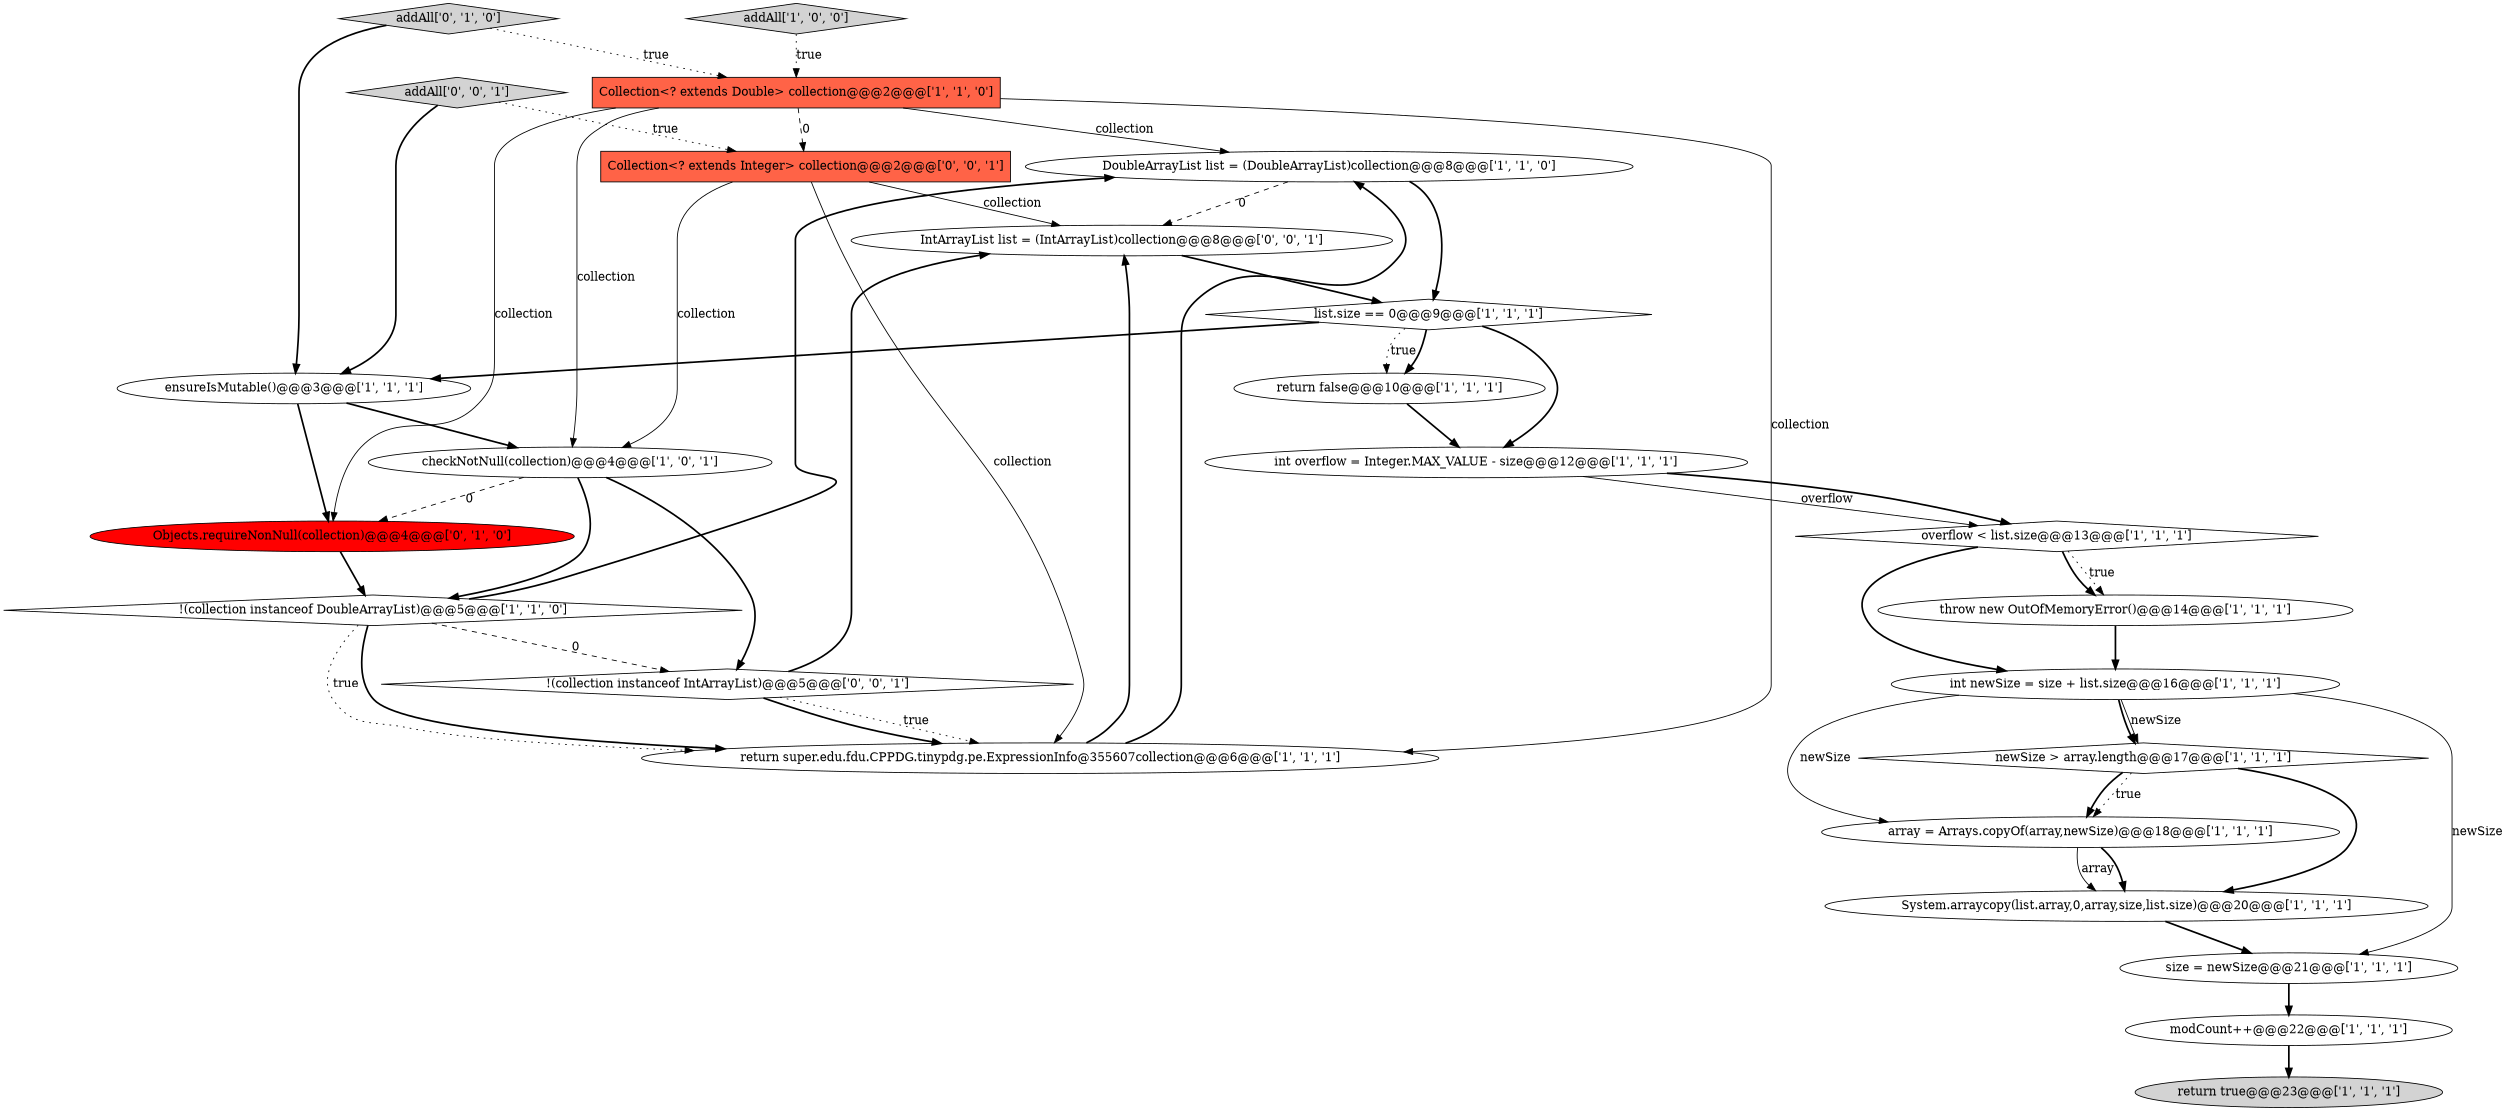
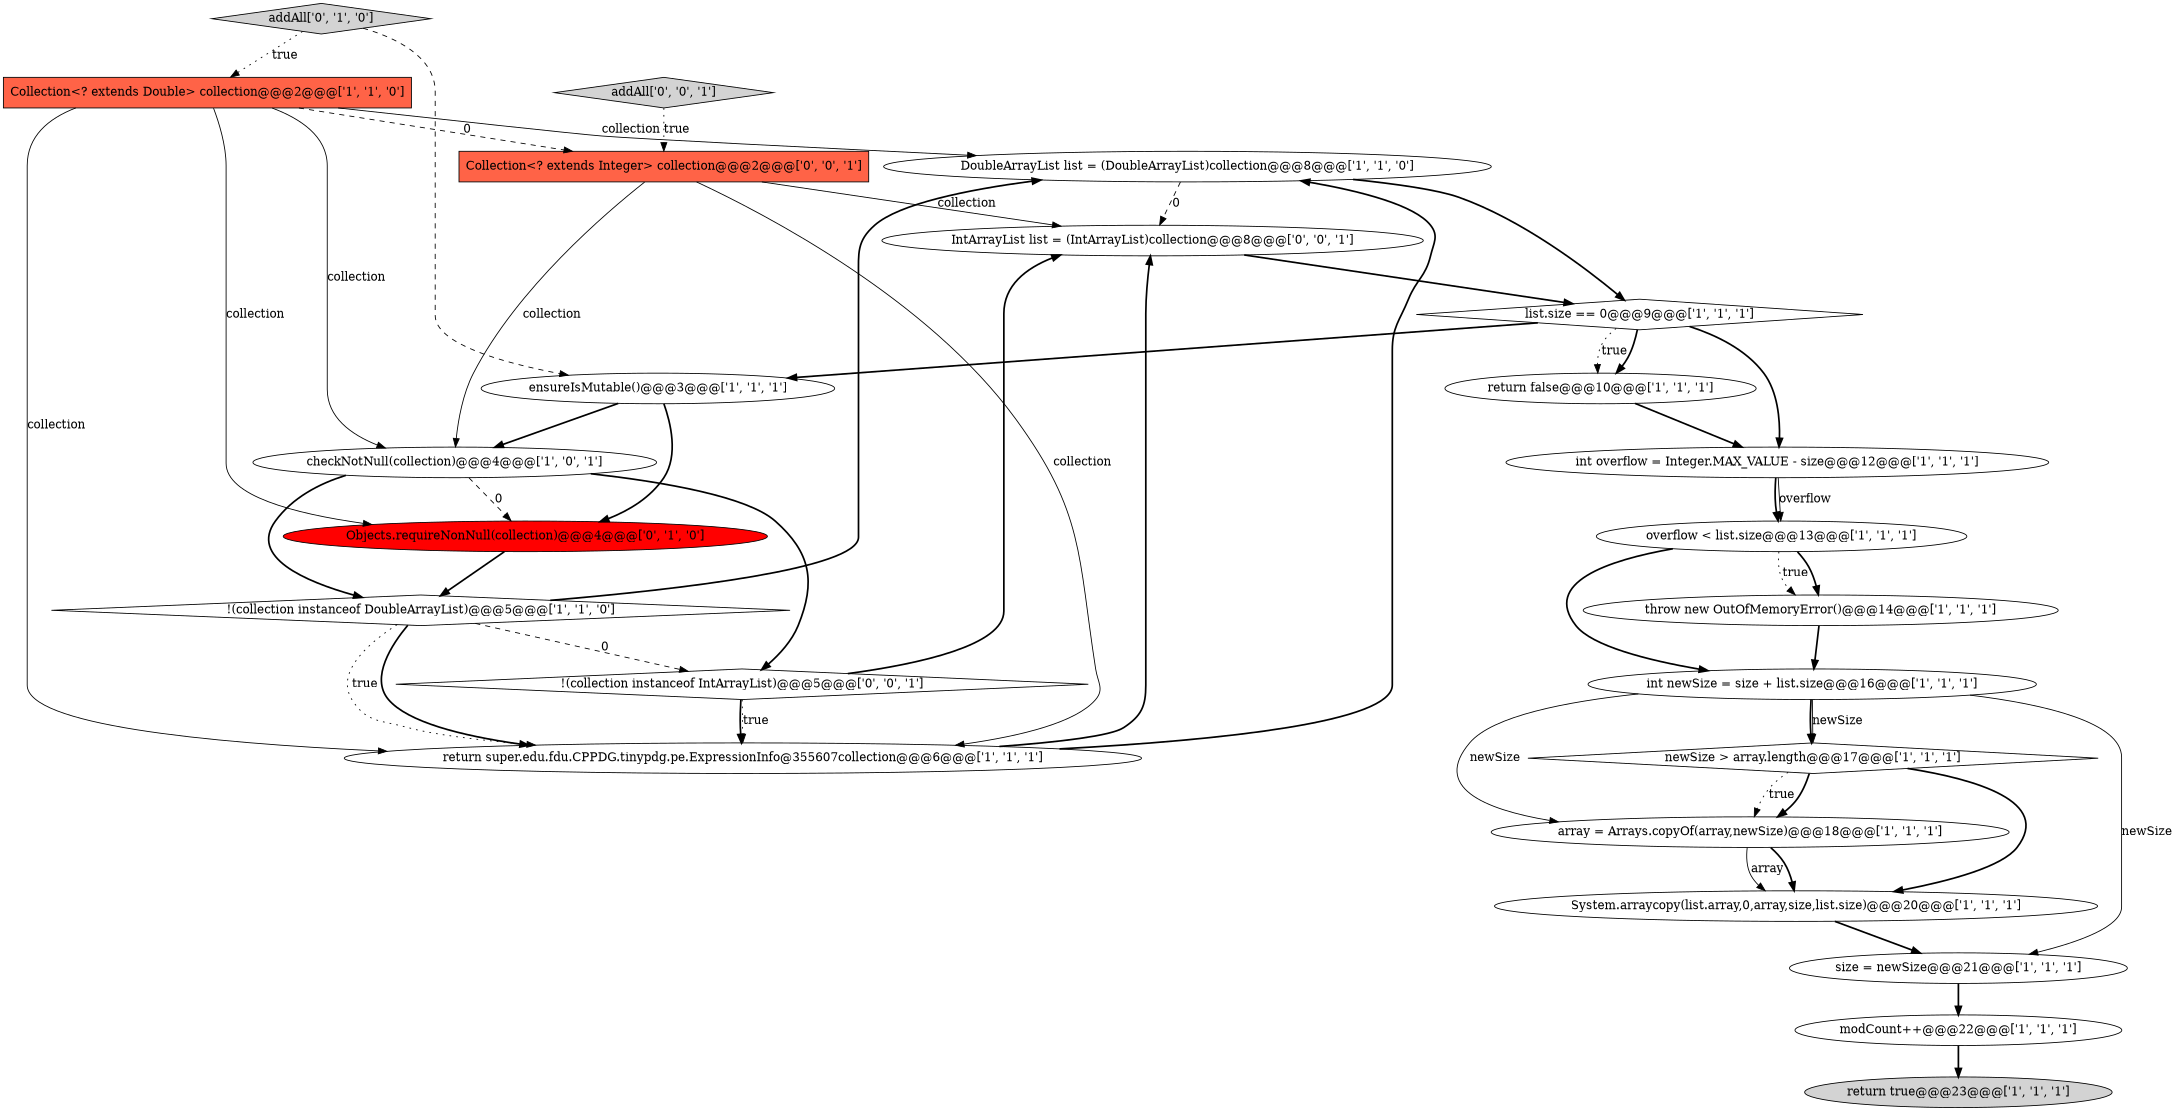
  digraph {
    node [fillcolor=white shape=ellipse style=filled]
    edge [style=bold]
    n1 [label="DoubleArrayList list = (DoubleArrayList)collection@@@8@@@['1', '1', '0']"]
    n2 [label="IntArrayList list = (IntArrayList)collection@@@8@@@['0', '0', '1']"]
    n3 [label="list.size == 0@@@9@@@['1', '1', '1']" shape=diamond]
    n4 [label="ensureIsMutable()@@@3@@@['1', '1', '1']"]
    n5 [label="return false@@@10@@@['1', '1', '1']"]
    n6 [label="int overflow = Integer.MAX_VALUE - size@@@12@@@['1', '1', '1']"]
    n7 [fillcolor=lightgray label="addAll['0', '1', '0']" shape=diamond]
    n8 [fillcolor=tomato label="Collection<? extends Double> collection@@@2@@@['1', '1', '0']" shape=box]
    n9 [label="checkNotNull(collection)@@@4@@@['1', '0', '1']"]
    n10 [fillcolor=red label="Objects.requireNonNull(collection)@@@4@@@['0', '1', '0']"]
    n11 [fillcolor=tomato label="Collection<? extends Integer> collection@@@2@@@['0', '0', '1']" shape=box]
    n12 [label="return super.edu.fdu.CPPDG.tinypdg.pe.ExpressionInfo@355607collection@@@6@@@['1', '1', '1']"]
    n13 [label="throw new OutOfMemoryError()@@@14@@@['1', '1', '1']"]
    n14 [label="int newSize = size + list.size@@@16@@@['1', '1', '1']"]
    n15 [label="size = newSize@@@21@@@['1', '1', '1']"]
    n16 [label="array = Arrays.copyOf(array,newSize)@@@18@@@['1', '1', '1']"]
    n17 [label="newSize > array.length@@@17@@@['1', '1', '1']" shape=diamond]
    n18 [label="!(collection instanceof IntArrayList)@@@5@@@['0', '0', '1']" shape=diamond]
    n19 [label="!(collection instanceof DoubleArrayList)@@@5@@@['1', '1', '0']" shape=diamond]
    n20 [fillcolor=lightgray label="addAll['0', '0', '1']" shape=diamond]
-   n21 [fillcolor=lightgray label="addAll['1', '0', '0']" shape=diamond]
-   n22 [label="overflow < list.size@@@13@@@['1', '1', '1']" shape=diamond]
+   n22 [label="overflow < list.size@@@13@@@['1', '1', '1']"]
    n23 [label="modCount++@@@22@@@['1', '1', '1']"]
    n24 [fillcolor=lightgray label="return true@@@23@@@['1', '1', '1']"]
    n25 [label="System.arraycopy(list.array,0,array,size,list.size)@@@20@@@['1', '1', '1']"]
    n1 -> n2 [label=0 style=dashed]
    n1 -> n3
    n2 -> n3
    n3 -> n4
    n3 -> n5 [label=true style=dotted]
    n3 -> n5
    n3 -> n6
    n4 -> n9
    n4 -> n10
    n5 -> n6
    n6 -> n22 [label=overflow style=solid]
    n6 -> n22
-   n7 -> n4
+   n7 -> n4 [style=dashed]
    n7 -> n8 [label=true style=dotted]
    n8 -> n1 [label=collection style=solid]
    n8 -> n9 [label=collection style=solid]
    n8 -> n10 [label=collection style=solid]
    n8 -> n11 [label=0 style=dashed]
    n8 -> n12 [label=collection style=solid]
    n9 -> n10 [label=0 style=dashed]
    n9 -> n18
    n9 -> n19
    n10 -> n19
    n11 -> n2 [label=collection style=solid]
    n11 -> n9 [label=collection style=solid]
    n11 -> n12 [label=collection style=solid]
    n12 -> n1
    n12 -> n2
    n13 -> n14
    n14 -> n15 [label=newSize style=solid]
    n14 -> n16 [label=newSize style=solid]
    n14 -> n17 [label=newSize style=solid]
    n14 -> n17
    n15 -> n23
    n16 -> n25 [label=array style=solid]
    n16 -> n25
    n17 -> n16 [label=true style=dotted]
    n17 -> n16
    n17 -> n25
    n18 -> n2
    n18 -> n12 [label=true style=dotted]
    n18 -> n12
    n19 -> n1
    n19 -> n12
    n19 -> n12 [label=true style=dotted]
    n19 -> n18 [label=0 style=dashed]
-   n20 -> n4
    n20 -> n11 [label=true style=dotted]
-   n21 -> n8 [label=true style=dotted]
    n22 -> n13 [label=true style=dotted]
    n22 -> n13
    n22 -> n14
    n23 -> n24
    n25 -> n15
  }
